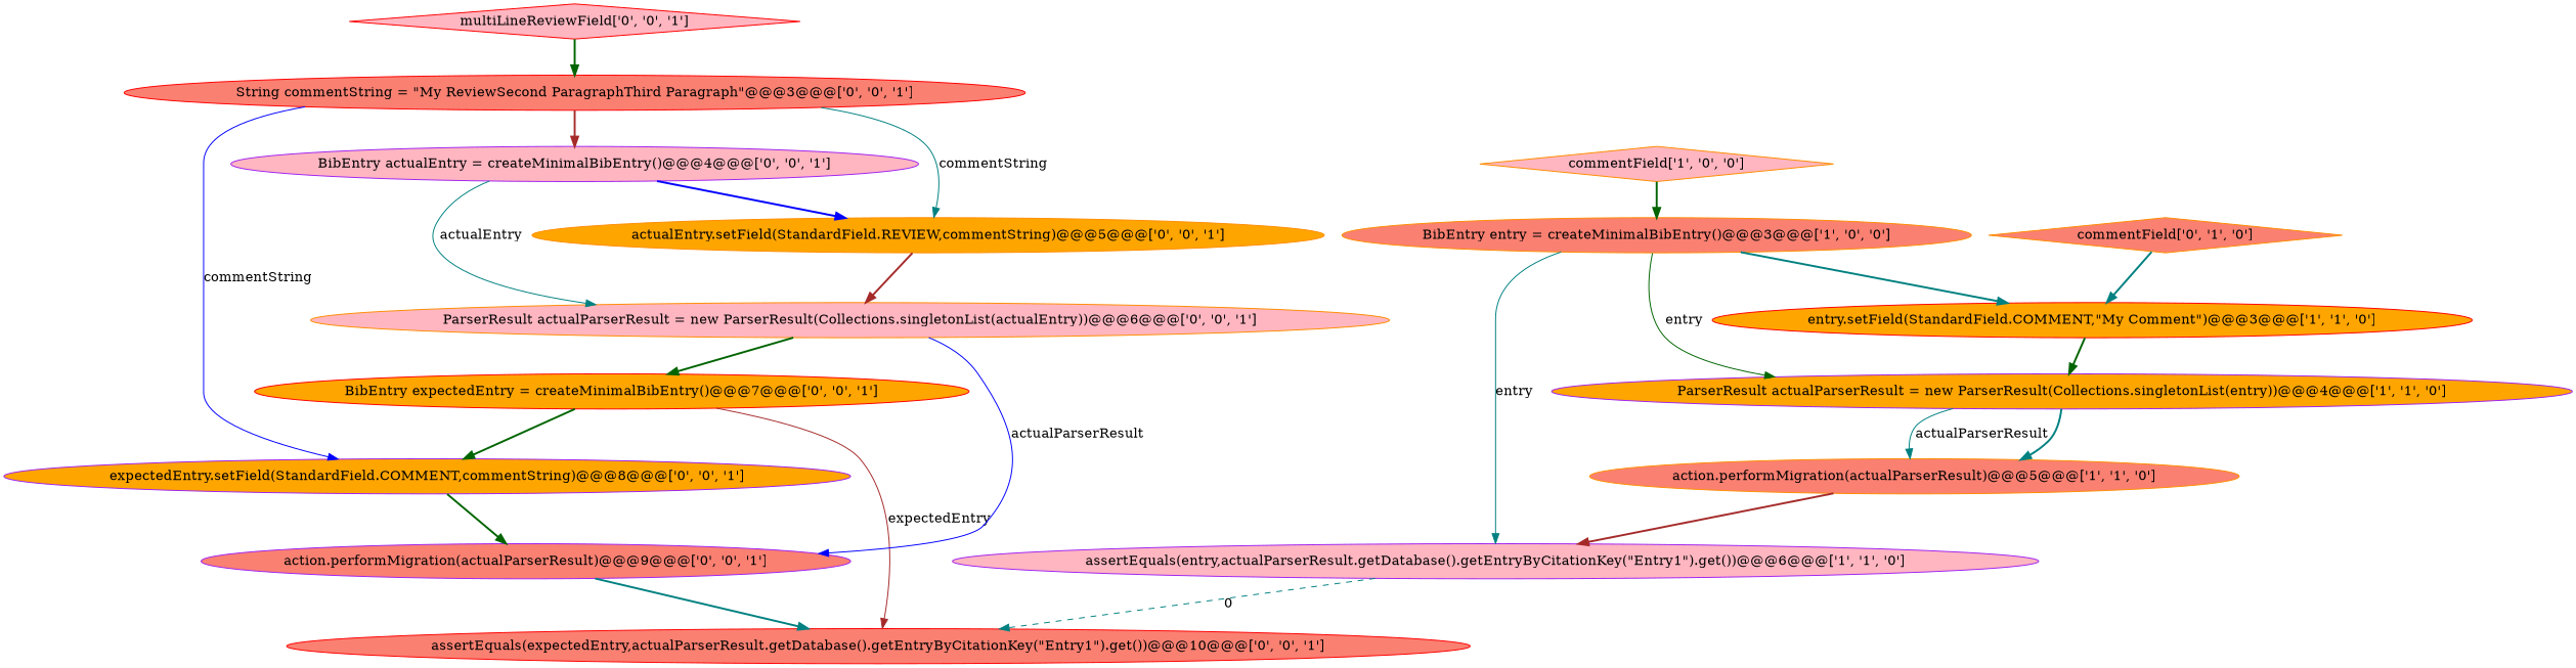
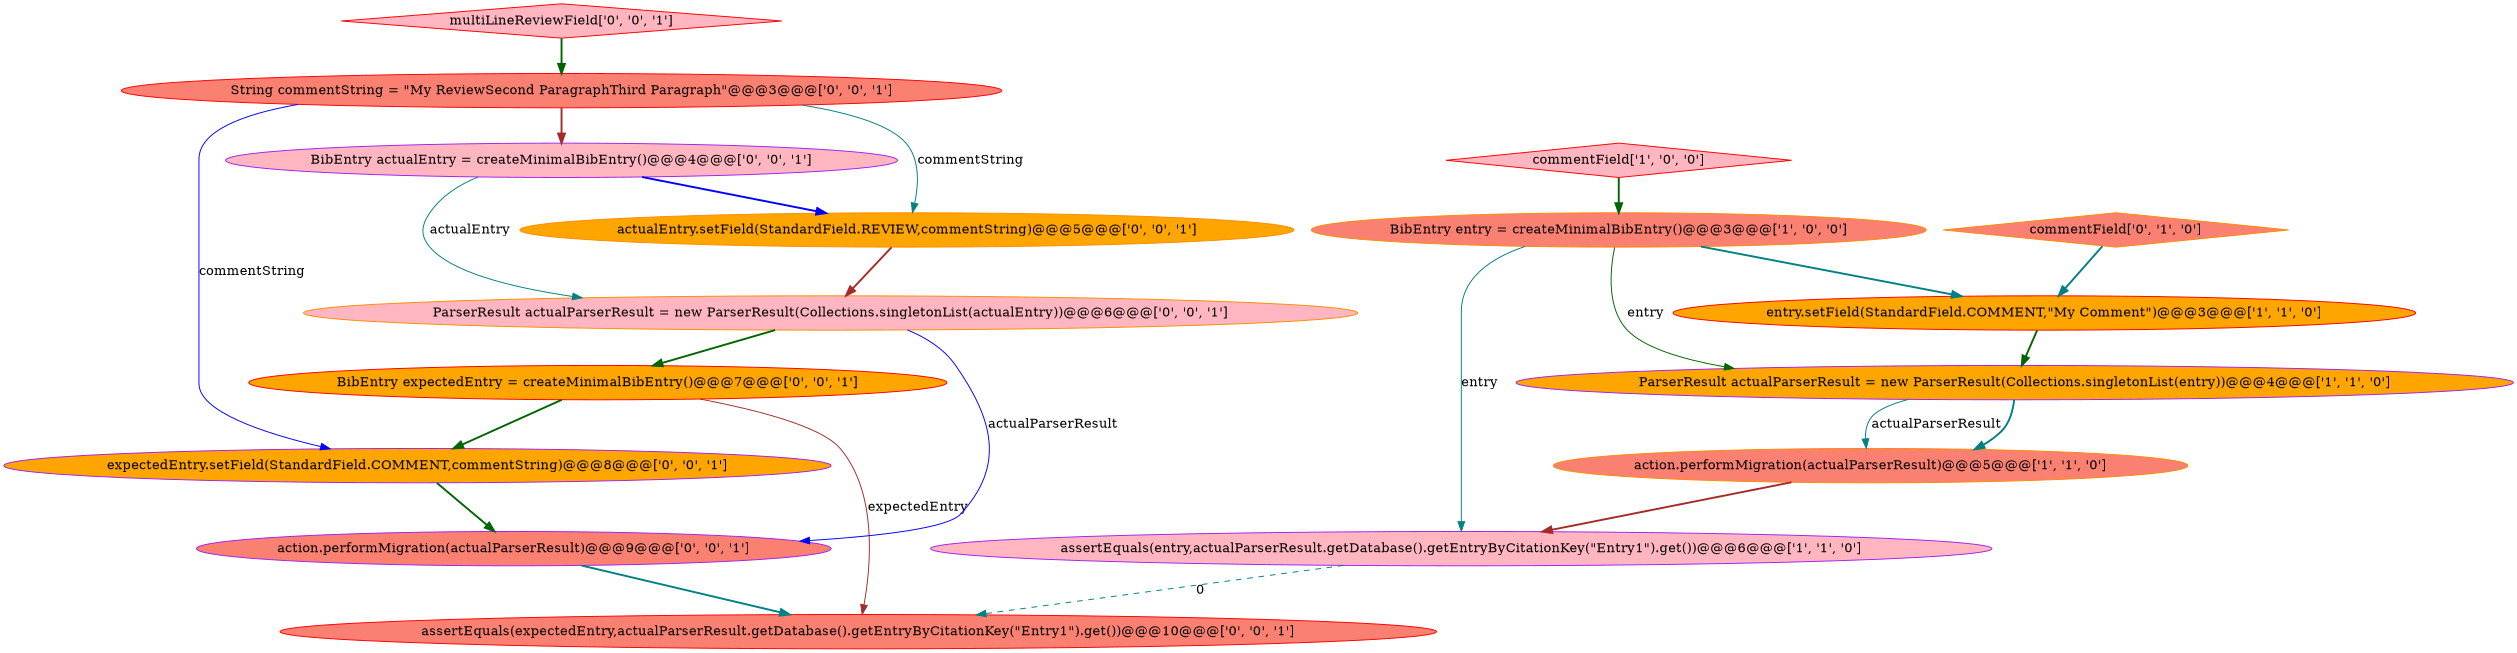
  digraph {
    node [fillcolor=salmon shape=ellipse style=filled color=darkorange]
    edge [style=bold color=teal]
    n1 [label="BibEntry entry = createMinimalBibEntry()@@@3@@@['1', '0', '0']"]
    n2 [fillcolor=orange label="ParserResult actualParserResult = new ParserResult(Collections.singletonList(entry))@@@4@@@['1', '1', '0']" color=purple]
    n3 [fillcolor=orange label="entry.setField(StandardField.COMMENT,\"My Comment\")@@@3@@@['1', '1', '0']" color=red]
    n4 [fillcolor=lightpink label="assertEquals(entry,actualParserResult.getDatabase().getEntryByCitationKey(\"Entry1\").get())@@@6@@@['1', '1', '0']" color=purple]
    n5 [fillcolor=orange label="BibEntry expectedEntry = createMinimalBibEntry()@@@7@@@['0', '0', '1']" color=red]
    n6 [label="assertEquals(expectedEntry,actualParserResult.getDatabase().getEntryByCitationKey(\"Entry1\").get())@@@10@@@['0', '0', '1']" color=red]
    n7 [fillcolor=orange label="expectedEntry.setField(StandardField.COMMENT,commentString)@@@8@@@['0', '0', '1']" color=purple]
    n8 [fillcolor=orange label="actualEntry.setField(StandardField.REVIEW,commentString)@@@5@@@['0', '0', '1']"]
    n9 [fillcolor=lightpink label="ParserResult actualParserResult = new ParserResult(Collections.singletonList(actualEntry))@@@6@@@['0', '0', '1']"]
    n10 [fillcolor=lightpink label="BibEntry actualEntry = createMinimalBibEntry()@@@4@@@['0', '0', '1']" color=purple]
    n11 [fillcolor=lightpink label="multiLineReviewField['0', '0', '1']" shape=diamond color=red]
    n12 [label="String commentString = \"My ReviewSecond ParagraphThird Paragraph\"@@@3@@@['0', '0', '1']" color=red]
    n13 [label="action.performMigration(actualParserResult)@@@9@@@['0', '0', '1']" color=purple]
    n14 [label="action.performMigration(actualParserResult)@@@5@@@['1', '1', '0']"]
-   n15 [fillcolor=lightpink label="commentField['1', '0', '0']" shape=diamond]
+   n15 [fillcolor=lightpink label="commentField['1', '0', '0']" shape=diamond color=red]
    n16 [label="commentField['0', '1', '0']" shape=diamond]
    n1 -> n2 [label=entry style=solid color=darkgreen]
    n1 -> n3
    n1 -> n4 [label=entry style=solid]
    n2 -> n14 [label=actualParserResult style=solid]
    n2 -> n14
    n3 -> n2 [color=darkgreen]
    n4 -> n6 [label=0 style=dashed]
    n5 -> n6 [label=expectedEntry style=solid color=brown]
    n5 -> n7 [color=darkgreen]
    n7 -> n13 [color=darkgreen]
    n8 -> n9 [color=brown]
    n9 -> n5 [color=darkgreen]
    n9 -> n13 [label=actualParserResult style=solid color=blue]
    n10 -> n8 [color=blue]
    n10 -> n9 [label=actualEntry style=solid]
    n11 -> n12 [color=darkgreen]
    n12 -> n7 [label=commentString style=solid color=blue]
    n12 -> n8 [label=commentString style=solid]
    n12 -> n10 [color=brown]
    n13 -> n6
    n14 -> n4 [color=brown]
    n15 -> n1 [color=darkgreen]
    n16 -> n3
  }
